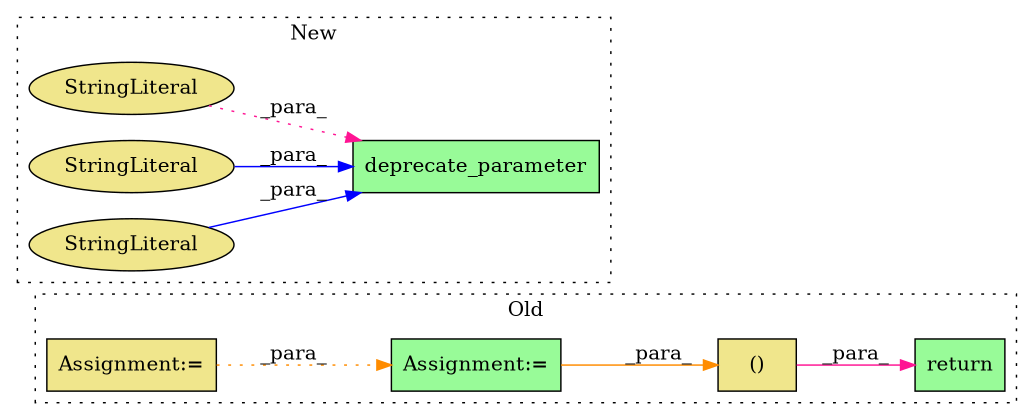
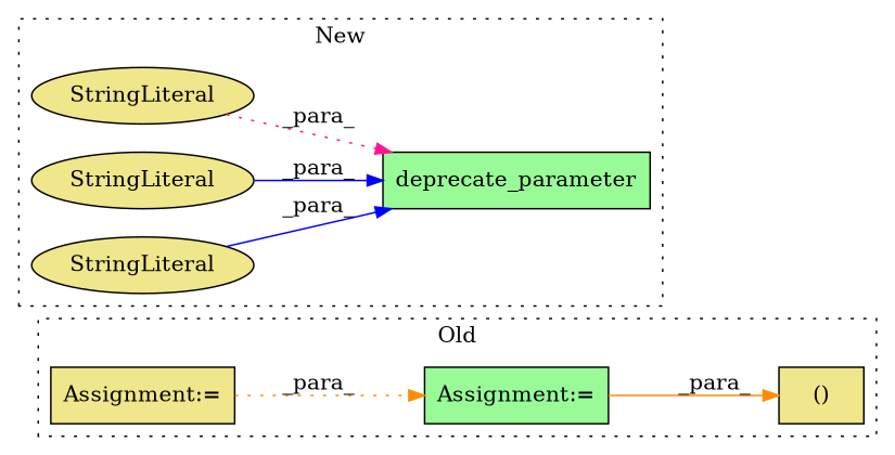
  digraph {
    rankdir=LR
    node [a=45 shape=box style=filled fillcolor=khaki]
    edge [color=deeppink style=solid]
-   n1 [a=41 l=14 label=return s=3716 fillcolor=palegreen]
    n2 [a=106 l=53 label="()" s=3730]
    n3 [a=7 l=11 label="Assignment:=" s=1777]
    n4 [a=7 l=1 label="Assignment:=" s=3640 fillcolor=palegreen]
    n5 [a=32 l="20,1" label=deprecate_parameter s="2008,2073" fillcolor=palegreen]
    n6 [l=17 label=StringLiteral s=2056 shape=ellipse]
    n7 [l=5 label=StringLiteral s=2033 shape=ellipse]
    n8 [l=16 label=StringLiteral s=2039 shape=ellipse]
    subgraph cluster_1 {
      label=Old
      style=dotted
-     n1
      n2
      n3
      n4
    }
    subgraph cluster_2 {
      label=New
      style=dotted
      n5
      n6
      n7
      n8
    }
-   n2 -> n1 [label=_para_]
    n3 -> n4 [label=_para_ color=darkorange style=dotted]
    n4 -> n2 [label=_para_ color=darkorange]
    n6 -> n5 [label=_para_ style=dotted]
    n7 -> n5 [label=_para_ color=blue]
    n8 -> n5 [label=_para_ color=blue]
  }
